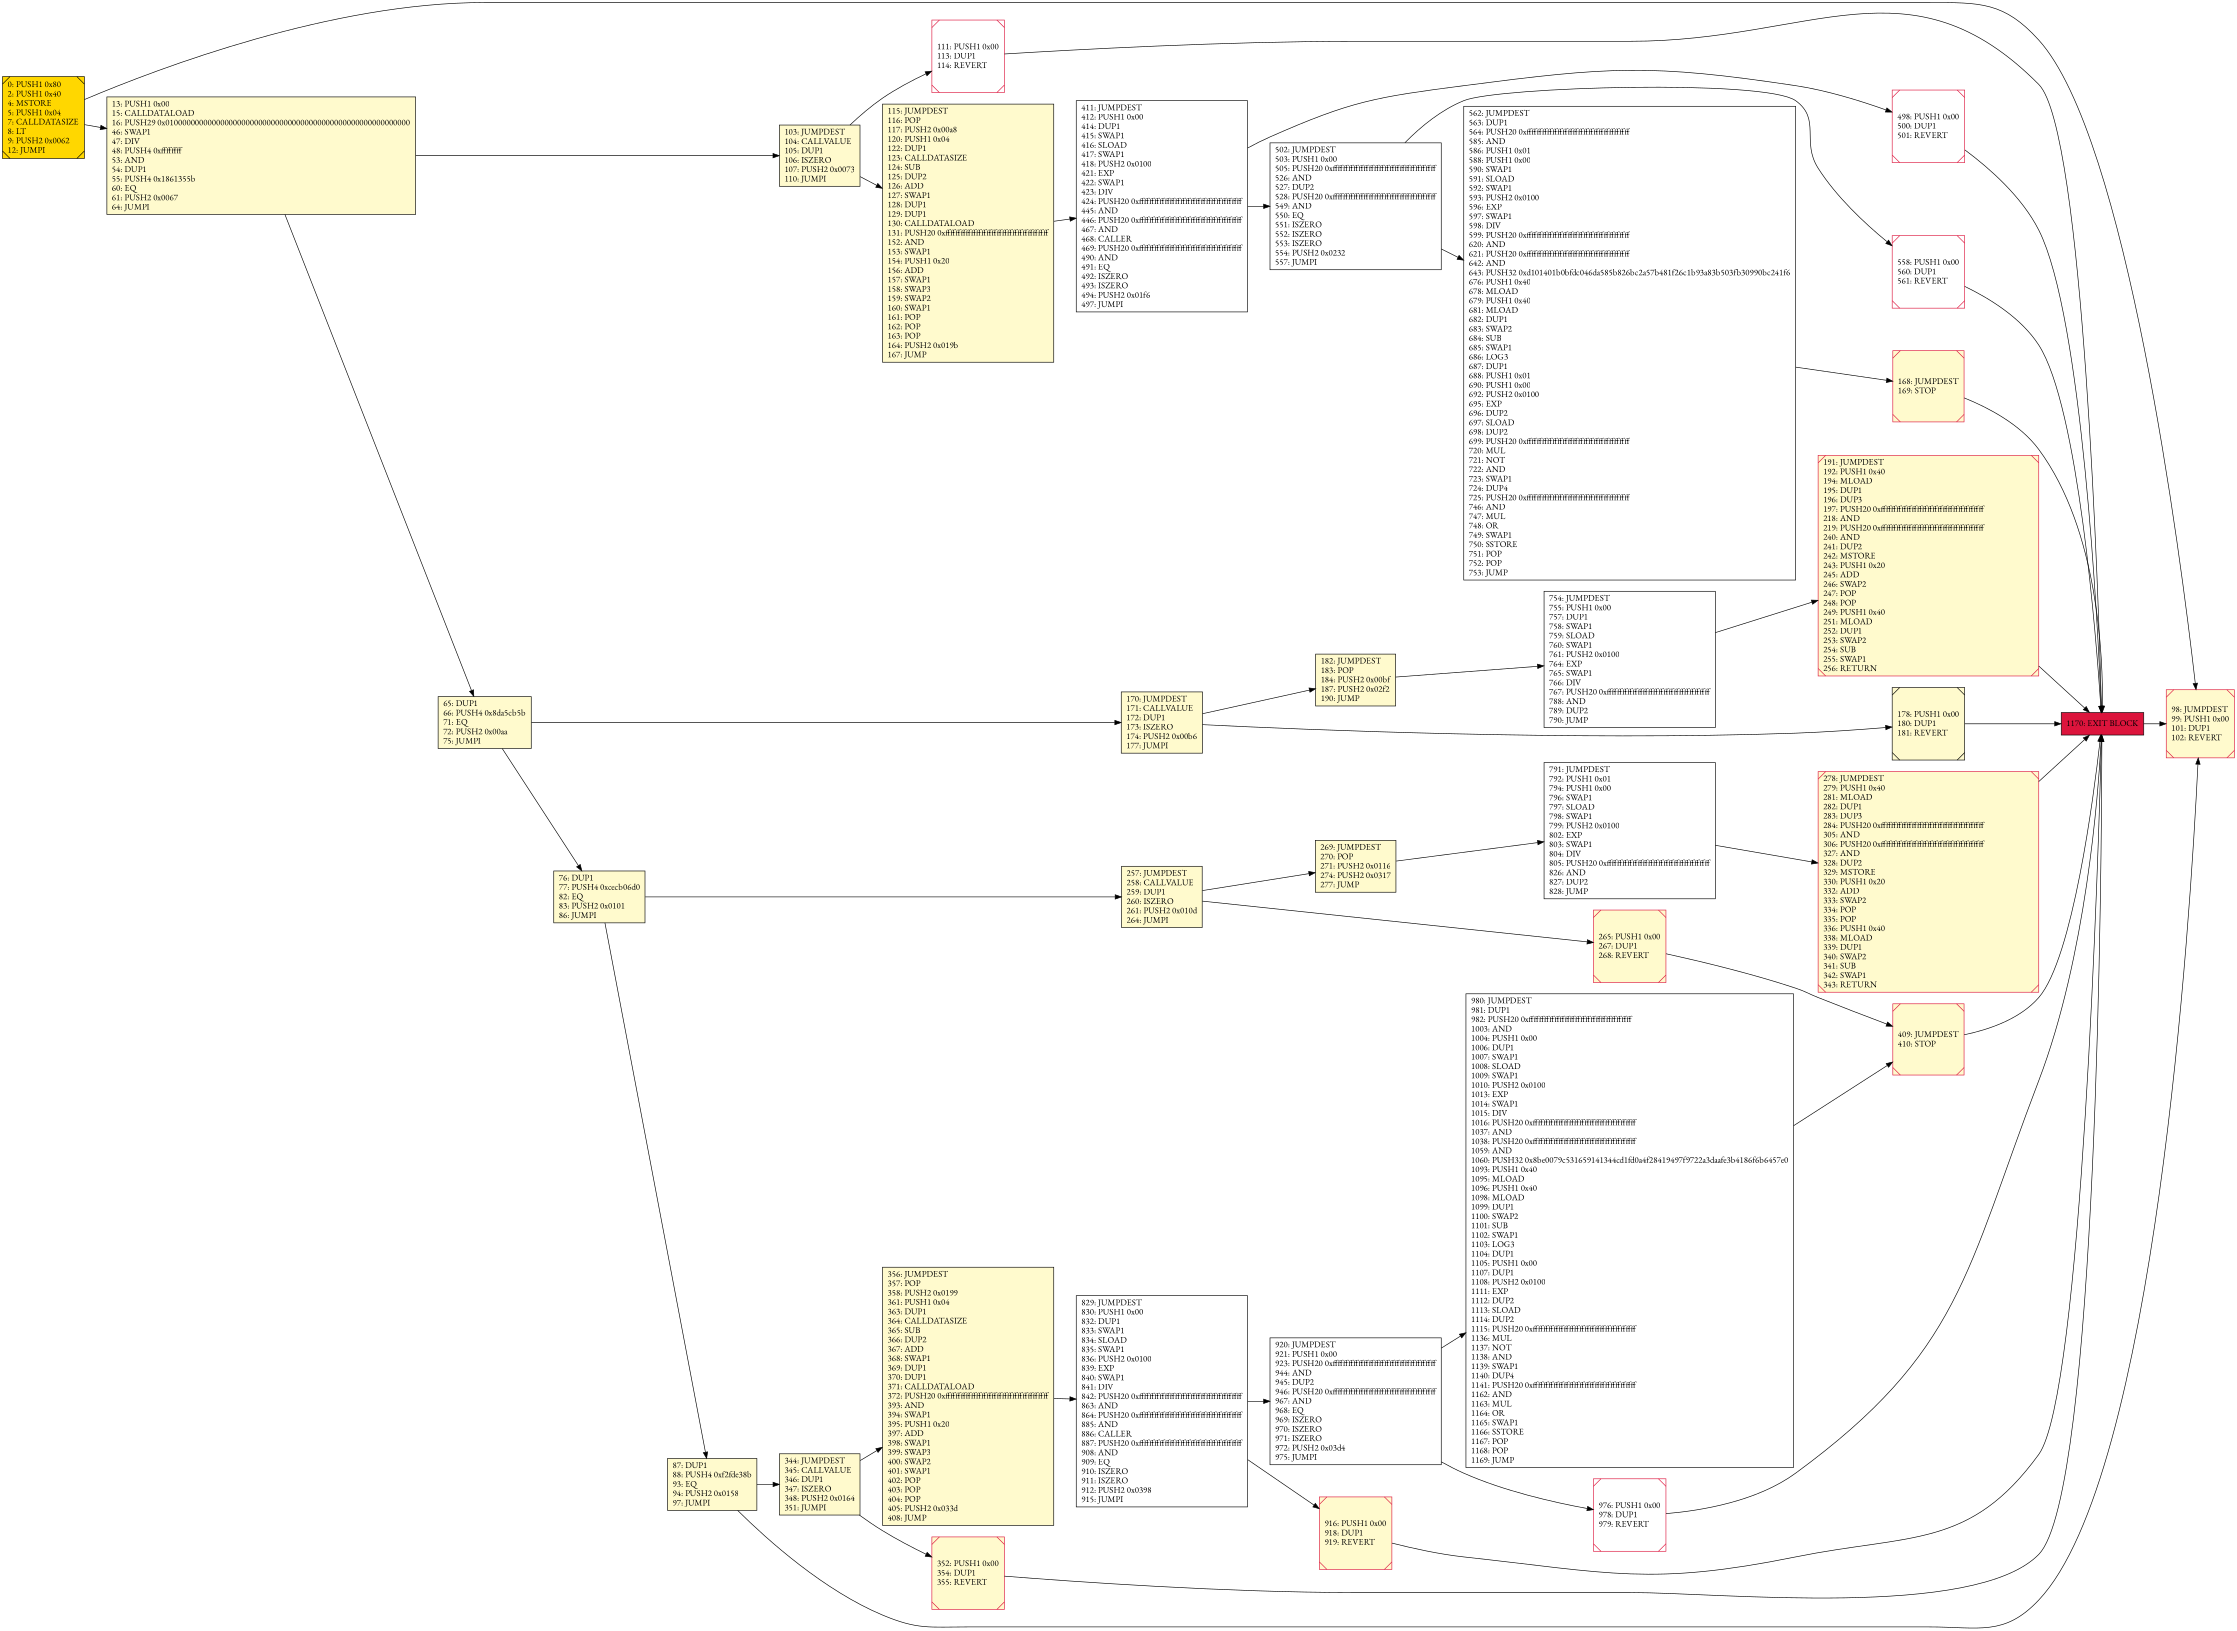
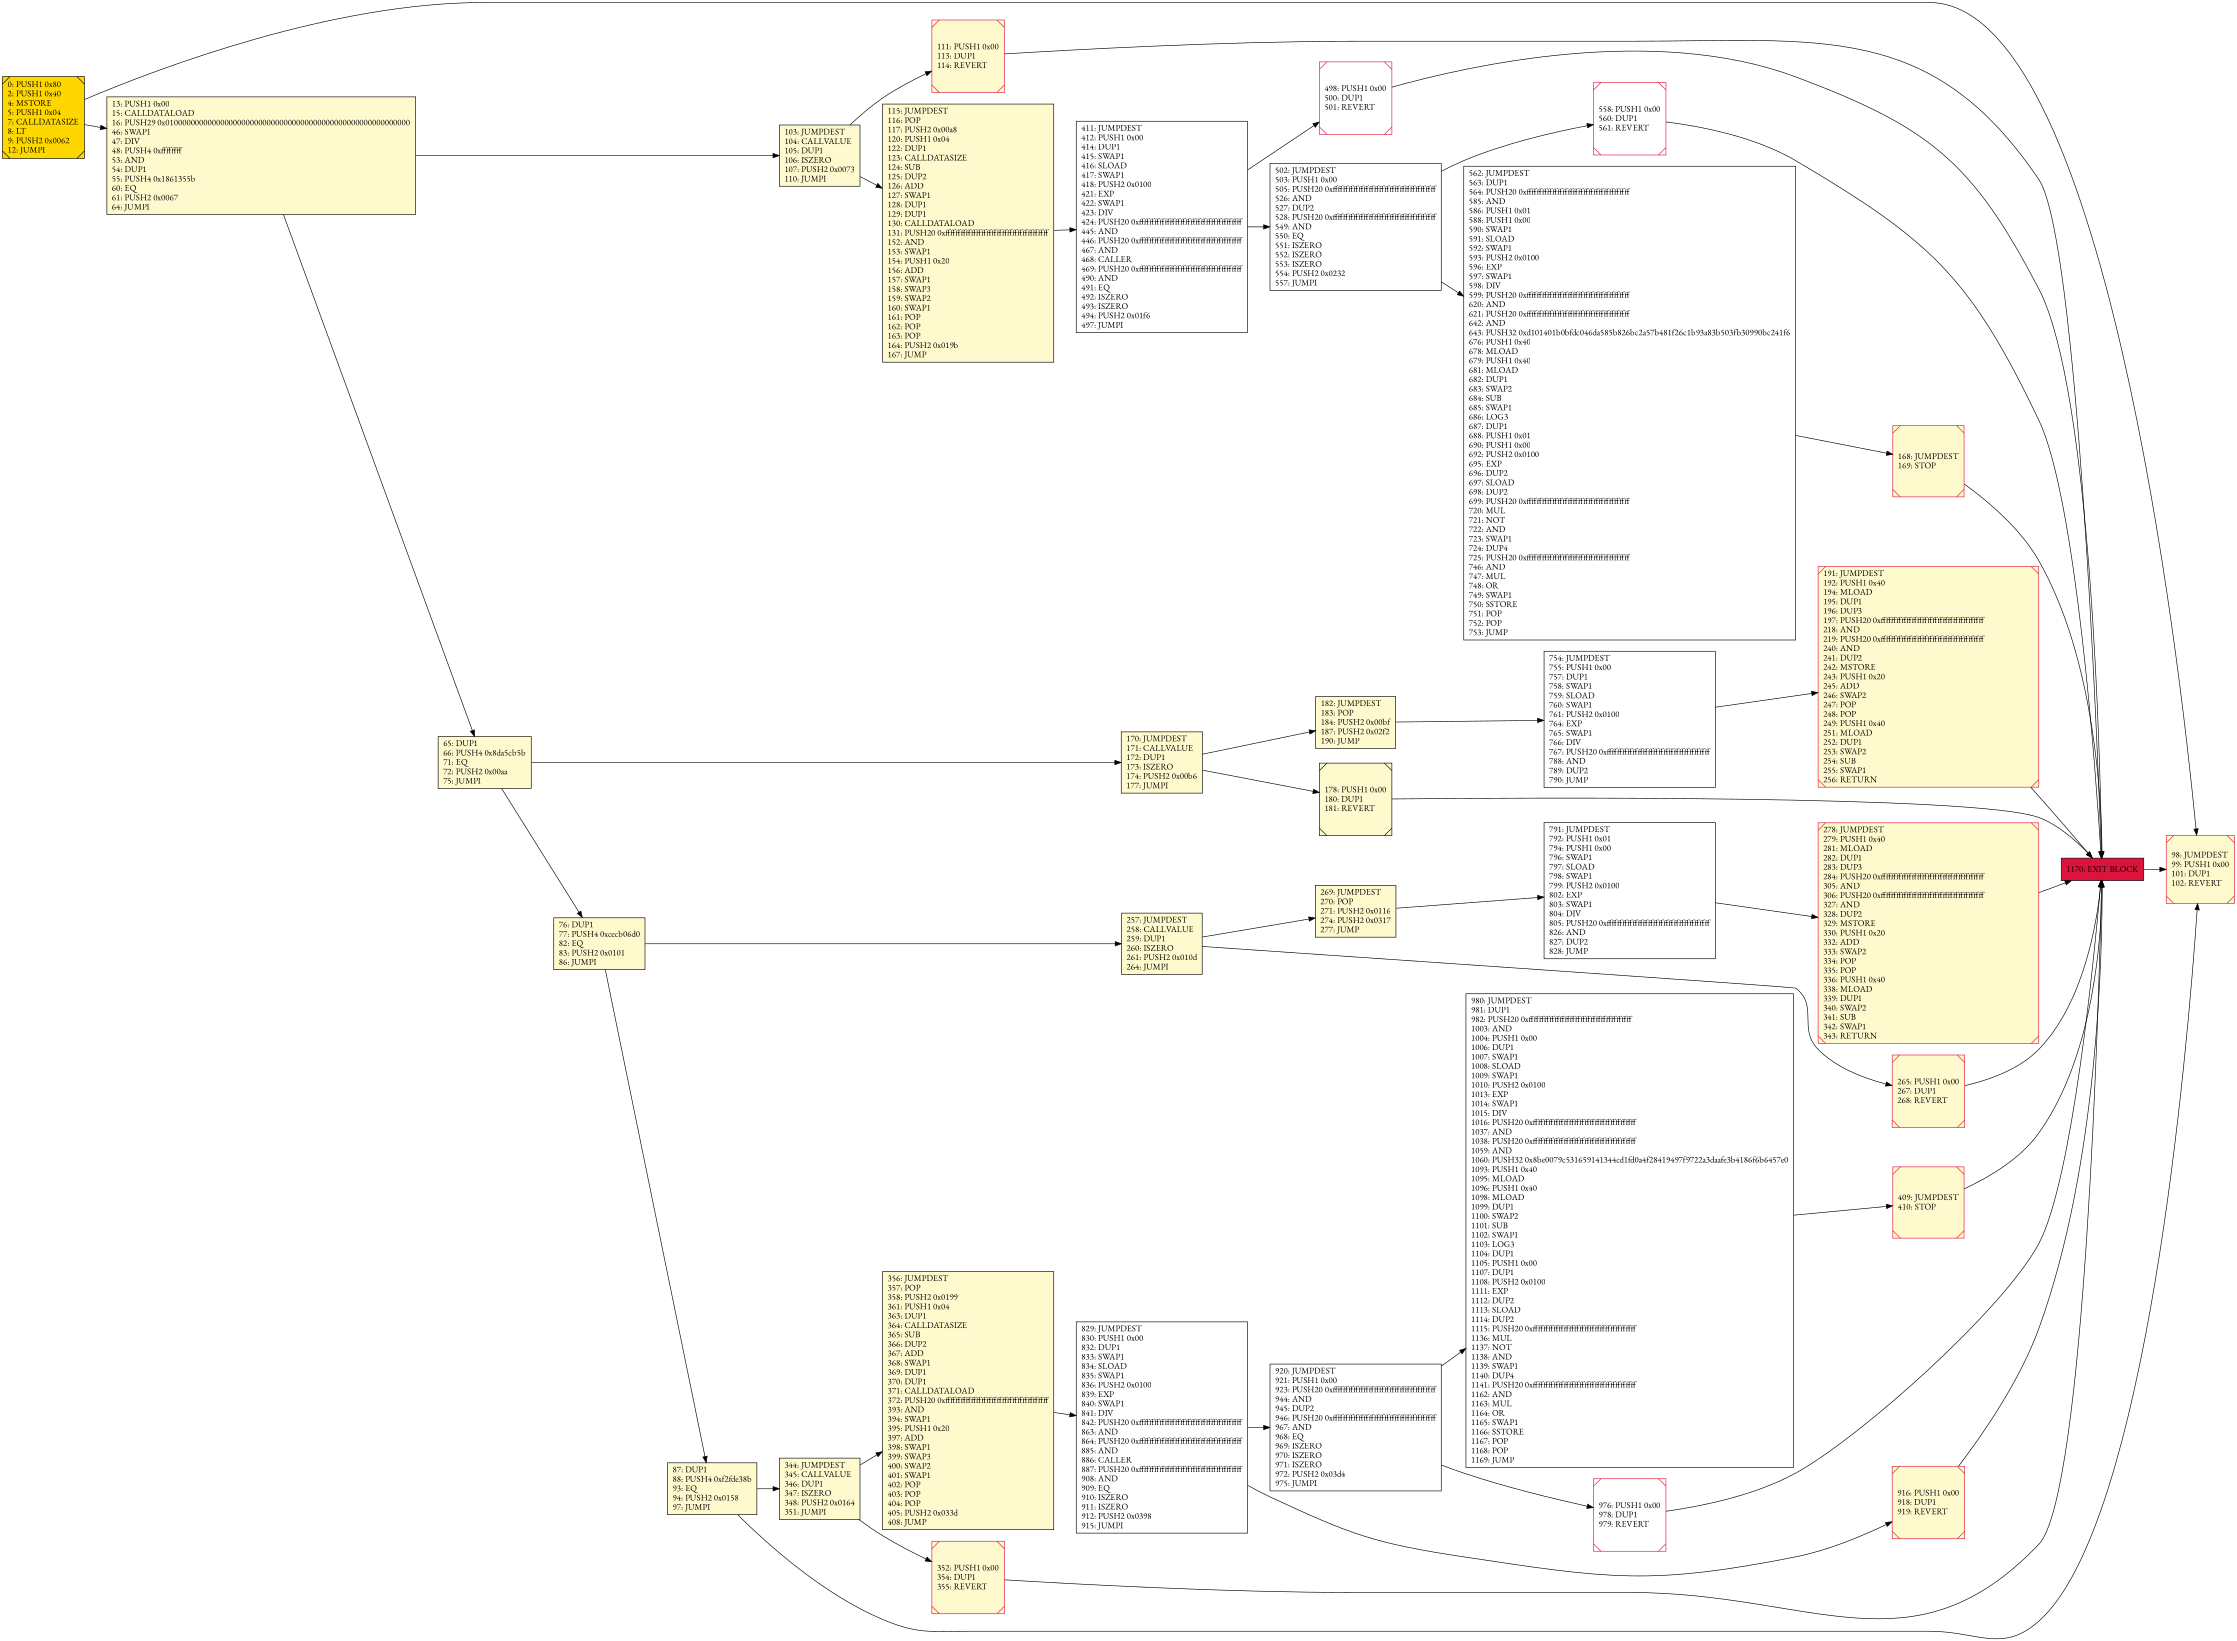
  digraph {
    fontname="EB Garamond"
    rankdir=LR
    node [color=black fillcolor=lemonchiffon fontcolor=black fontname="EB Garamond" shape=box style=filled]
    edge [fontname="EB Garamond"]
    n1 [color=crimson label="352: PUSH1 0x00\l354: DUP1\l355: REVERT\l" shape=Msquare]
    n2 [fillcolor=crimson label="1170: EXIT BLOCK\l"]
    n3 [color=crimson label="98: JUMPDEST\l99: PUSH1 0x00\l101: DUP1\l102: REVERT\l" shape=Msquare]
    n4 [label="344: JUMPDEST\l345: CALLVALUE\l346: DUP1\l347: ISZERO\l348: PUSH2 0x0164\l351: JUMPI\l"]
    n5 [label="356: JUMPDEST\l357: POP\l358: PUSH2 0x0199\l361: PUSH1 0x04\l363: DUP1\l364: CALLDATASIZE\l365: SUB\l366: DUP2\l367: ADD\l368: SWAP1\l369: DUP1\l370: DUP1\l371: CALLDATALOAD\l372: PUSH20 0xffffffffffffffffffffffffffffffffffffffff\l393: AND\l394: SWAP1\l395: PUSH1 0x20\l397: ADD\l398: SWAP1\l399: SWAP3\l400: SWAP2\l401: SWAP1\l402: POP\l403: POP\l404: POP\l405: PUSH2 0x033d\l408: JUMP\l"]
    n6 [fillcolor=white label="829: JUMPDEST\l830: PUSH1 0x00\l832: DUP1\l833: SWAP1\l834: SLOAD\l835: SWAP1\l836: PUSH2 0x0100\l839: EXP\l840: SWAP1\l841: DIV\l842: PUSH20 0xffffffffffffffffffffffffffffffffffffffff\l863: AND\l864: PUSH20 0xffffffffffffffffffffffffffffffffffffffff\l885: AND\l886: CALLER\l887: PUSH20 0xffffffffffffffffffffffffffffffffffffffff\l908: AND\l909: EQ\l910: ISZERO\l911: ISZERO\l912: PUSH2 0x0398\l915: JUMPI\l"]
    n7 [fillcolor=white label="754: JUMPDEST\l755: PUSH1 0x00\l757: DUP1\l758: SWAP1\l759: SLOAD\l760: SWAP1\l761: PUSH2 0x0100\l764: EXP\l765: SWAP1\l766: DIV\l767: PUSH20 0xffffffffffffffffffffffffffffffffffffffff\l788: AND\l789: DUP2\l790: JUMP\l"]
    n8 [color=crimson label="191: JUMPDEST\l192: PUSH1 0x40\l194: MLOAD\l195: DUP1\l196: DUP3\l197: PUSH20 0xffffffffffffffffffffffffffffffffffffffff\l218: AND\l219: PUSH20 0xffffffffffffffffffffffffffffffffffffffff\l240: AND\l241: DUP2\l242: MSTORE\l243: PUSH1 0x20\l245: ADD\l246: SWAP2\l247: POP\l248: POP\l249: PUSH1 0x40\l251: MLOAD\l252: DUP1\l253: SWAP2\l254: SUB\l255: SWAP1\l256: RETURN\l" shape=Msquare]
    n9 [color=crimson label="278: JUMPDEST\l279: PUSH1 0x40\l281: MLOAD\l282: DUP1\l283: DUP3\l284: PUSH20 0xffffffffffffffffffffffffffffffffffffffff\l305: AND\l306: PUSH20 0xffffffffffffffffffffffffffffffffffffffff\l327: AND\l328: DUP2\l329: MSTORE\l330: PUSH1 0x20\l332: ADD\l333: SWAP2\l334: POP\l335: POP\l336: PUSH1 0x40\l338: MLOAD\l339: DUP1\l340: SWAP2\l341: SUB\l342: SWAP1\l343: RETURN\l" shape=Msquare]
    n10 [fillcolor=white label="562: JUMPDEST\l563: DUP1\l564: PUSH20 0xffffffffffffffffffffffffffffffffffffffff\l585: AND\l586: PUSH1 0x01\l588: PUSH1 0x00\l590: SWAP1\l591: SLOAD\l592: SWAP1\l593: PUSH2 0x0100\l596: EXP\l597: SWAP1\l598: DIV\l599: PUSH20 0xffffffffffffffffffffffffffffffffffffffff\l620: AND\l621: PUSH20 0xffffffffffffffffffffffffffffffffffffffff\l642: AND\l643: PUSH32 0xd101401b0bfdc046da585b826bc2a57b481f26c1b93a83b503fb30990bc241f6\l676: PUSH1 0x40\l678: MLOAD\l679: PUSH1 0x40\l681: MLOAD\l682: DUP1\l683: SWAP2\l684: SUB\l685: SWAP1\l686: LOG3\l687: DUP1\l688: PUSH1 0x01\l690: PUSH1 0x00\l692: PUSH2 0x0100\l695: EXP\l696: DUP2\l697: SLOAD\l698: DUP2\l699: PUSH20 0xffffffffffffffffffffffffffffffffffffffff\l720: MUL\l721: NOT\l722: AND\l723: SWAP1\l724: DUP4\l725: PUSH20 0xffffffffffffffffffffffffffffffffffffffff\l746: AND\l747: MUL\l748: OR\l749: SWAP1\l750: SSTORE\l751: POP\l752: POP\l753: JUMP\l"]
    n11 [color=crimson label="168: JUMPDEST\l169: STOP\l" shape=Msquare]
    n12 [label="103: JUMPDEST\l104: CALLVALUE\l105: DUP1\l106: ISZERO\l107: PUSH2 0x0073\l110: JUMPI\l"]
-   n13 [color=crimson fillcolor=white label="111: PUSH1 0x00\l113: DUP1\l114: REVERT\l" shape=Msquare]
+   n13 [color=crimson label="111: PUSH1 0x00\l113: DUP1\l114: REVERT\l" shape=Msquare]
    n14 [label="115: JUMPDEST\l116: POP\l117: PUSH2 0x00a8\l120: PUSH1 0x04\l122: DUP1\l123: CALLDATASIZE\l124: SUB\l125: DUP2\l126: ADD\l127: SWAP1\l128: DUP1\l129: DUP1\l130: CALLDATALOAD\l131: PUSH20 0xffffffffffffffffffffffffffffffffffffffff\l152: AND\l153: SWAP1\l154: PUSH1 0x20\l156: ADD\l157: SWAP1\l158: SWAP3\l159: SWAP2\l160: SWAP1\l161: POP\l162: POP\l163: POP\l164: PUSH2 0x019b\l167: JUMP\l"]
    n15 [fillcolor=white label="411: JUMPDEST\l412: PUSH1 0x00\l414: DUP1\l415: SWAP1\l416: SLOAD\l417: SWAP1\l418: PUSH2 0x0100\l421: EXP\l422: SWAP1\l423: DIV\l424: PUSH20 0xffffffffffffffffffffffffffffffffffffffff\l445: AND\l446: PUSH20 0xffffffffffffffffffffffffffffffffffffffff\l467: AND\l468: CALLER\l469: PUSH20 0xffffffffffffffffffffffffffffffffffffffff\l490: AND\l491: EQ\l492: ISZERO\l493: ISZERO\l494: PUSH2 0x01f6\l497: JUMPI\l"]
    n16 [fillcolor=white label="791: JUMPDEST\l792: PUSH1 0x01\l794: PUSH1 0x00\l796: SWAP1\l797: SLOAD\l798: SWAP1\l799: PUSH2 0x0100\l802: EXP\l803: SWAP1\l804: DIV\l805: PUSH20 0xffffffffffffffffffffffffffffffffffffffff\l826: AND\l827: DUP2\l828: JUMP\l"]
    n17 [color=crimson label="409: JUMPDEST\l410: STOP\l" shape=Msquare]
    n18 [label="87: DUP1\l88: PUSH4 0xf2fde38b\l93: EQ\l94: PUSH2 0x0158\l97: JUMPI\l"]
    n19 [label="182: JUMPDEST\l183: POP\l184: PUSH2 0x00bf\l187: PUSH2 0x02f2\l190: JUMP\l"]
    n20 [color=crimson fillcolor=white label="558: PUSH1 0x00\l560: DUP1\l561: REVERT\l" shape=Msquare]
    n21 [label="170: JUMPDEST\l171: CALLVALUE\l172: DUP1\l173: ISZERO\l174: PUSH2 0x00b6\l177: JUMPI\l"]
    n22 [label="178: PUSH1 0x00\l180: DUP1\l181: REVERT\l" shape=Msquare]
    n23 [fillcolor=white label="502: JUMPDEST\l503: PUSH1 0x00\l505: PUSH20 0xffffffffffffffffffffffffffffffffffffffff\l526: AND\l527: DUP2\l528: PUSH20 0xffffffffffffffffffffffffffffffffffffffff\l549: AND\l550: EQ\l551: ISZERO\l552: ISZERO\l553: ISZERO\l554: PUSH2 0x0232\l557: JUMPI\l"]
    n24 [color=crimson fillcolor=white label="498: PUSH1 0x00\l500: DUP1\l501: REVERT\l" shape=Msquare]
    n25 [fillcolor=white label="920: JUMPDEST\l921: PUSH1 0x00\l923: PUSH20 0xffffffffffffffffffffffffffffffffffffffff\l944: AND\l945: DUP2\l946: PUSH20 0xffffffffffffffffffffffffffffffffffffffff\l967: AND\l968: EQ\l969: ISZERO\l970: ISZERO\l971: ISZERO\l972: PUSH2 0x03d4\l975: JUMPI\l"]
    n26 [fillcolor=white label="980: JUMPDEST\l981: DUP1\l982: PUSH20 0xffffffffffffffffffffffffffffffffffffffff\l1003: AND\l1004: PUSH1 0x00\l1006: DUP1\l1007: SWAP1\l1008: SLOAD\l1009: SWAP1\l1010: PUSH2 0x0100\l1013: EXP\l1014: SWAP1\l1015: DIV\l1016: PUSH20 0xffffffffffffffffffffffffffffffffffffffff\l1037: AND\l1038: PUSH20 0xffffffffffffffffffffffffffffffffffffffff\l1059: AND\l1060: PUSH32 0x8be0079c531659141344cd1fd0a4f28419497f9722a3daafe3b4186f6b6457e0\l1093: PUSH1 0x40\l1095: MLOAD\l1096: PUSH1 0x40\l1098: MLOAD\l1099: DUP1\l1100: SWAP2\l1101: SUB\l1102: SWAP1\l1103: LOG3\l1104: DUP1\l1105: PUSH1 0x00\l1107: DUP1\l1108: PUSH2 0x0100\l1111: EXP\l1112: DUP2\l1113: SLOAD\l1114: DUP2\l1115: PUSH20 0xffffffffffffffffffffffffffffffffffffffff\l1136: MUL\l1137: NOT\l1138: AND\l1139: SWAP1\l1140: DUP4\l1141: PUSH20 0xffffffffffffffffffffffffffffffffffffffff\l1162: AND\l1163: MUL\l1164: OR\l1165: SWAP1\l1166: SSTORE\l1167: POP\l1168: POP\l1169: JUMP\l"]
    n27 [color=crimson fillcolor=white label="976: PUSH1 0x00\l978: DUP1\l979: REVERT\l" shape=Msquare]
    n28 [label="76: DUP1\l77: PUSH4 0xcecb06d0\l82: EQ\l83: PUSH2 0x0101\l86: JUMPI\l"]
    n29 [label="257: JUMPDEST\l258: CALLVALUE\l259: DUP1\l260: ISZERO\l261: PUSH2 0x010d\l264: JUMPI\l"]
    n30 [label="269: JUMPDEST\l270: POP\l271: PUSH2 0x0116\l274: PUSH2 0x0317\l277: JUMP\l"]
    n31 [color=crimson label="265: PUSH1 0x00\l267: DUP1\l268: REVERT\l" shape=Msquare]
    n32 [label="65: DUP1\l66: PUSH4 0x8da5cb5b\l71: EQ\l72: PUSH2 0x00aa\l75: JUMPI\l"]
    n33 [color=crimson label="916: PUSH1 0x00\l918: DUP1\l919: REVERT\l" shape=Msquare]
    n34 [fillcolor=gold label="0: PUSH1 0x80\l2: PUSH1 0x40\l4: MSTORE\l5: PUSH1 0x04\l7: CALLDATASIZE\l8: LT\l9: PUSH2 0x0062\l12: JUMPI\l" shape=Msquare]
    n35 [label="13: PUSH1 0x00\l15: CALLDATALOAD\l16: PUSH29 0x0100000000000000000000000000000000000000000000000000000000\l46: SWAP1\l47: DIV\l48: PUSH4 0xffffffff\l53: AND\l54: DUP1\l55: PUSH4 0x1861355b\l60: EQ\l61: PUSH2 0x0067\l64: JUMPI\l"]
    n1 -> n2
    n2 -> n3
    n4 -> n1
    n4 -> n5
    n5 -> n6
    n6 -> n25
    n6 -> n33
    n7 -> n8
    n8 -> n2
    n9 -> n2
    n10 -> n11
    n11 -> n2
    n12 -> n13
    n12 -> n14
    n13 -> n2
    n14 -> n15
    n15 -> n23
    n15 -> n24
    n16 -> n9
    n17 -> n2
    n18 -> n3
    n18 -> n4
    n19 -> n7
    n20 -> n2
    n21 -> n19
    n21 -> n22
    n22 -> n2
    n23 -> n10
    n23 -> n20
    n24 -> n2
    n25 -> n26
    n25 -> n27
    n26 -> n17
    n27 -> n2
    n28 -> n18
    n28 -> n29
    n29 -> n30
    n29 -> n31
    n30 -> n16
-   n31 -> n17
+   n31 -> n2
    n32 -> n21
    n32 -> n28
    n33 -> n2
    n34 -> n3
    n34 -> n35
    n35 -> n12
    n35 -> n32
  }
